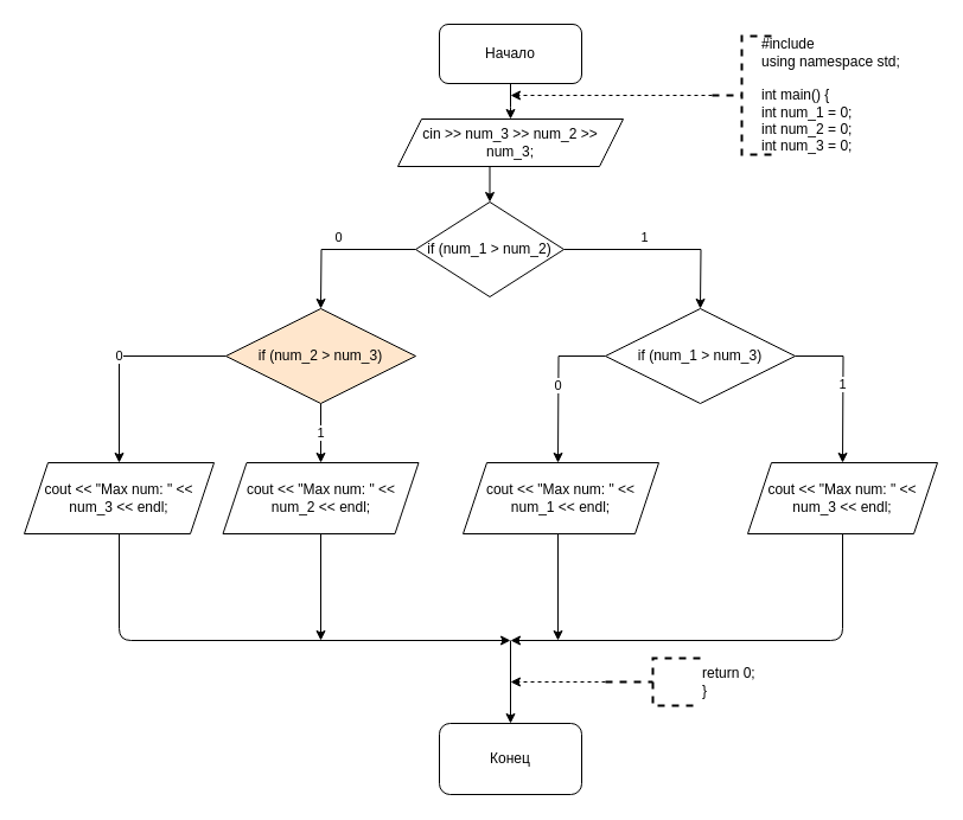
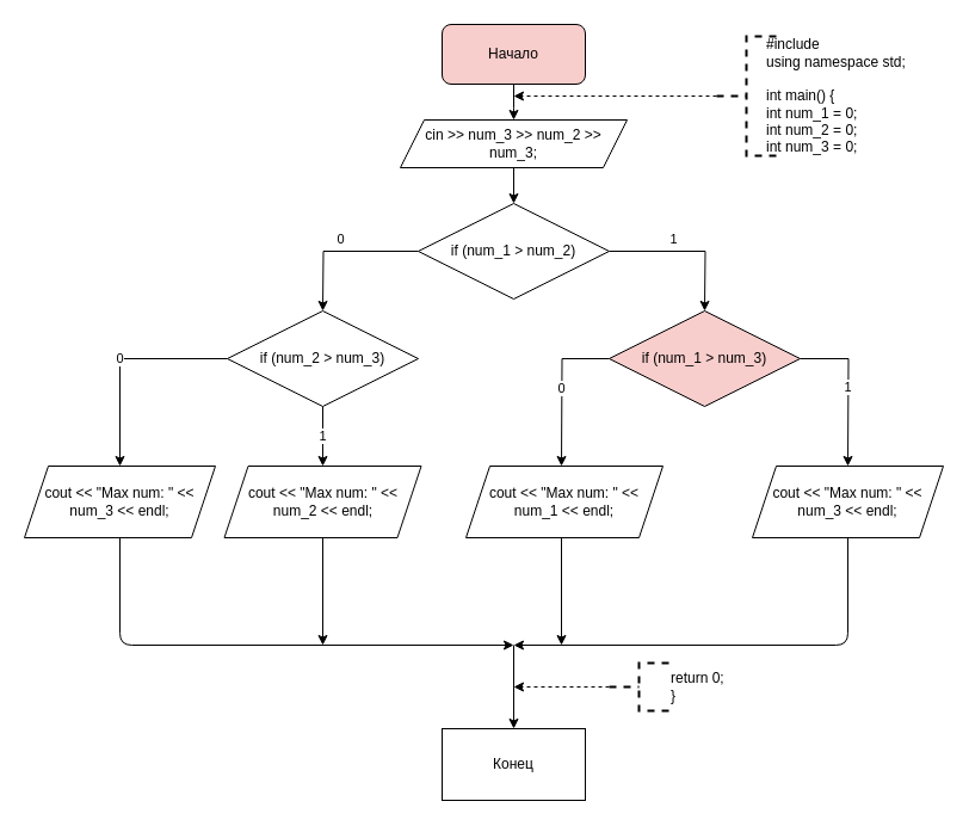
  <mxCell id="0" />
  <mxCell id="1" parent="0" />
  <mxCell id="2" style="edgeStyle=orthogonalEdgeStyle;rounded=0;orthogonalLoop=1;jettySize=auto;html=1;" edge="1" parent="1" source="3"><mxGeometry relative="1" as="geometry"><mxPoint x="430" y="100" as="targetPoint" /></mxGeometry></mxCell>
- <mxCell id="3" value="Начало" style="rounded=1;whiteSpace=wrap;html=1;" vertex="1" parent="1"><mxGeometry x="370" y="20" width="120" height="50" as="geometry" /></mxCell>
+ <mxCell id="3" value="Начало" style="rounded=1;whiteSpace=wrap;html=1;fillColor=#f8cecc;" vertex="1" parent="1"><mxGeometry x="370" y="20" width="120" height="50" as="geometry" /></mxCell>
  <mxCell id="4" value="0" style="edgeStyle=orthogonalEdgeStyle;rounded=0;orthogonalLoop=1;jettySize=auto;html=1;" edge="1" parent="1" source="6"><mxGeometry y="-10" relative="1" as="geometry"><mxPoint x="270" y="260" as="targetPoint" /><mxPoint as="offset" /></mxGeometry></mxCell>
  <mxCell id="5" value="1" style="edgeStyle=orthogonalEdgeStyle;rounded=0;orthogonalLoop=1;jettySize=auto;html=1;" edge="1" parent="1" source="6"><mxGeometry x="-0.176" y="10" relative="1" as="geometry"><mxPoint x="590" y="260" as="targetPoint" /><mxPoint as="offset" /></mxGeometry></mxCell>
- <mxCell id="6" value="if (num_1 &amp;gt; num_2)" style="rhombus;whiteSpace=wrap;html=1;" vertex="1" parent="1"><mxGeometry x="350" y="170" width="125" height="80" as="geometry" /></mxCell>
+ <mxCell id="6" value="if (num_1 &amp;gt; num_2)" style="rhombus;whiteSpace=wrap;html=1;" vertex="1" parent="1"><mxGeometry x="350" y="170" width="160" height="80" as="geometry" /></mxCell>
  <mxCell id="7" style="edgeStyle=orthogonalEdgeStyle;rounded=0;orthogonalLoop=1;jettySize=auto;html=1;dashed=1;" edge="1" parent="1" source="8"><mxGeometry relative="1" as="geometry"><mxPoint x="430" y="80" as="targetPoint" /><Array as="points"><mxPoint x="430" y="80" /></Array></mxGeometry></mxCell>
  <mxCell id="8" value="" style="strokeWidth=2;html=1;shape=mxgraph.flowchart.annotation_2;align=left;labelPosition=right;pointerEvents=1;dashed=1;" vertex="1" parent="1"><mxGeometry x="600" y="30" width="50" height="100" as="geometry" /></mxCell>
  <mxCell id="9" value="#include&lt;br&gt;using namespace std;&lt;br&gt;&lt;br&gt;int main() {&lt;br&gt;int num_1 = 0;&lt;br&gt;int num_2 = 0;&lt;br&gt;int num_3 = 0;&lt;br&gt;" style="text;html=1;strokeColor=none;fillColor=none;align=left;verticalAlign=middle;whiteSpace=wrap;rounded=0;" vertex="1" parent="1"><mxGeometry x="640" y="40" width="130" height="80" as="geometry" /></mxCell>
  <mxCell id="10" value="0" style="edgeStyle=orthogonalEdgeStyle;rounded=0;orthogonalLoop=1;jettySize=auto;html=1;" edge="1" parent="1" source="12"><mxGeometry relative="1" as="geometry"><mxPoint x="470" y="390" as="targetPoint" /></mxGeometry></mxCell>
  <mxCell id="11" value="1" style="edgeStyle=orthogonalEdgeStyle;rounded=0;orthogonalLoop=1;jettySize=auto;html=1;" edge="1" parent="1" source="12"><mxGeometry relative="1" as="geometry"><mxPoint x="710" y="390" as="targetPoint" /></mxGeometry></mxCell>
- <mxCell id="12" value="if (num_1 &amp;gt; num_3)" style="rhombus;whiteSpace=wrap;html=1;align=center;" vertex="1" parent="1"><mxGeometry x="510" y="260" width="160" height="80" as="geometry" /></mxCell>
+ <mxCell id="12" value="if (num_1 &amp;gt; num_3)" style="rhombus;whiteSpace=wrap;html=1;align=center;fillColor=#f8cecc;" vertex="1" parent="1"><mxGeometry x="510" y="260" width="160" height="80" as="geometry" /></mxCell>
  <mxCell id="13" value="0" style="edgeStyle=orthogonalEdgeStyle;rounded=0;orthogonalLoop=1;jettySize=auto;html=1;entryX=0.5;entryY=0;entryDx=0;entryDy=0;" edge="1" parent="1" source="15" target="26"><mxGeometry relative="1" as="geometry"><mxPoint x="150" y="390" as="targetPoint" /><Array as="points"><mxPoint x="100" y="300" /></Array></mxGeometry></mxCell>
  <mxCell id="14" value="1" style="edgeStyle=orthogonalEdgeStyle;rounded=0;orthogonalLoop=1;jettySize=auto;html=1;" edge="1" parent="1" source="15"><mxGeometry relative="1" as="geometry"><mxPoint x="270" y="390" as="targetPoint" /></mxGeometry></mxCell>
- <mxCell id="15" value="if (num_2 &amp;gt; num_3)" style="rhombus;whiteSpace=wrap;html=1;align=center;fillColor=#ffe6cc;" vertex="1" parent="1"><mxGeometry x="190" y="260" width="160" height="80" as="geometry" /></mxCell>
+ <mxCell id="15" value="if (num_2 &amp;gt; num_3)" style="rhombus;whiteSpace=wrap;html=1;align=center;" vertex="1" parent="1"><mxGeometry x="190" y="260" width="160" height="80" as="geometry" /></mxCell>
  <mxCell id="16" value="" style="endArrow=classic;html=1;exitX=0.5;exitY=1;exitDx=0;exitDy=0;" edge="1" parent="1" source="26"><mxGeometry width="50" height="50" relative="1" as="geometry"><mxPoint x="150" y="450" as="sourcePoint" /><mxPoint x="430" y="540" as="targetPoint" /><Array as="points"><mxPoint x="100" y="540" /></Array></mxGeometry></mxCell>
  <mxCell id="17" value="" style="endArrow=classic;html=1;exitX=0.5;exitY=1;exitDx=0;exitDy=0;" edge="1" parent="1"><mxGeometry width="50" height="50" relative="1" as="geometry"><mxPoint x="270" y="450" as="sourcePoint" /><mxPoint x="270" y="540" as="targetPoint" /></mxGeometry></mxCell>
  <mxCell id="18" value="" style="endArrow=classic;html=1;exitX=0.5;exitY=1;exitDx=0;exitDy=0;" edge="1" parent="1"><mxGeometry width="50" height="50" relative="1" as="geometry"><mxPoint x="470" y="450" as="sourcePoint" /><mxPoint x="470" y="540" as="targetPoint" /></mxGeometry></mxCell>
  <mxCell id="19" value="" style="endArrow=classic;html=1;exitX=0.5;exitY=1;exitDx=0;exitDy=0;" edge="1" parent="1"><mxGeometry width="50" height="50" relative="1" as="geometry"><mxPoint x="710" y="450" as="sourcePoint" /><mxPoint x="430" y="540" as="targetPoint" /><Array as="points"><mxPoint x="710" y="540" /></Array></mxGeometry></mxCell>
  <mxCell id="20" value="" style="endArrow=classic;html=1;" edge="1" parent="1" target="21"><mxGeometry width="50" height="50" relative="1" as="geometry"><mxPoint x="430" y="540" as="sourcePoint" /><mxPoint x="430" y="630" as="targetPoint" /></mxGeometry></mxCell>
- <mxCell id="21" value="Конец" style="rounded=1;whiteSpace=wrap;html=1;" vertex="1" parent="1"><mxGeometry x="370" y="610" width="120" height="60" as="geometry" /></mxCell>
+ <mxCell id="21" value="Конец" style="whiteSpace=wrap;html=1;rounded=0;" vertex="1" parent="1"><mxGeometry x="370" y="610" width="120" height="60" as="geometry" /></mxCell>
  <mxCell id="22" style="edgeStyle=orthogonalEdgeStyle;rounded=0;orthogonalLoop=1;jettySize=auto;html=1;dashed=1;" edge="1" parent="1" source="23"><mxGeometry relative="1" as="geometry"><mxPoint x="430" y="575" as="targetPoint" /></mxGeometry></mxCell>
- <mxCell id="23" value="&lt;div&gt;&lt;span&gt;return 0;&lt;/span&gt;&lt;/div&gt;}" style="strokeWidth=2;html=1;shape=mxgraph.flowchart.annotation_2;align=left;labelPosition=right;pointerEvents=1;dashed=1;" vertex="1" parent="1"><mxGeometry x="510" y="555" width="80" height="40" as="geometry" /></mxCell>
+ <mxCell id="23" value="&lt;div&gt;&lt;span&gt;return 0;&lt;/span&gt;&lt;/div&gt;}" style="strokeWidth=2;html=1;shape=mxgraph.flowchart.annotation_2;align=left;labelPosition=right;pointerEvents=1;dashed=1;" vertex="1" parent="1"><mxGeometry x="510" y="555" width="50" height="40" as="geometry" /></mxCell>
  <mxCell id="24" style="edgeStyle=orthogonalEdgeStyle;rounded=0;orthogonalLoop=1;jettySize=auto;html=1;entryX=0.5;entryY=0;entryDx=0;entryDy=0;" edge="1" parent="1" target="6"><mxGeometry relative="1" as="geometry"><mxPoint x="430" y="140" as="sourcePoint" /></mxGeometry></mxCell>
  <mxCell id="25" value="&lt;span style=&quot;text-align: left&quot;&gt;cin &amp;gt;&amp;gt; num_3 &amp;gt;&amp;gt; num_2 &amp;gt;&amp;gt; num_3;&lt;/span&gt;" style="shape=parallelogram;perimeter=parallelogramPerimeter;whiteSpace=wrap;html=1;fixedSize=1;align=center;" vertex="1" parent="1"><mxGeometry x="335" y="100" width="190" height="40" as="geometry" /></mxCell>
  <mxCell id="26" value="&lt;span style=&quot;text-align: left&quot;&gt;cout &amp;lt;&amp;lt; &quot;Max num: &quot; &amp;lt;&amp;lt; num_3 &amp;lt;&amp;lt; endl;&lt;/span&gt;&lt;span style=&quot;text-align: left ; color: rgba(0 , 0 , 0 , 0) ; font-family: monospace ; font-size: 0px&quot;&gt;%3CmxGraphModel%3E%3Croot%3E%3CmxCell%20id%3D%220%22%2F%3E%3CmxCell%20id%3D%221%22%20parent%3D%220%22%2F%3E%3CmxCell%20id%3D%222%22%20value%3D%22cout%20%26amp%3Blt%3B%26amp%3Blt%3B%20%26quot%3BMax%20num%3A%20%26quot%3B%20%26amp%3Blt%3B%26amp%3Blt%3B%20num_1%20%26amp%3Blt%3B%26amp%3Blt%3B%20endl%3B%22%20style%3D%22rounded%3D0%3BwhiteSpace%3Dwrap%3Bhtml%3D1%3Balign%3Dleft%3B%22%20vertex%3D%221%22%20parent%3D%221%22%3E%3CmxGeometry%20x%3D%22380%22%20y%3D%22400%22%20width%3D%22120%22%20height%3D%2260%22%20as%3D%22geometry%22%2F%3E%3C%2FmxCell%3E%3C%2Froot%3E%3C%2FmxGraphModel%3E&lt;/span&gt;" style="shape=parallelogram;perimeter=parallelogramPerimeter;whiteSpace=wrap;html=1;fixedSize=1;align=center;" vertex="1" parent="1"><mxGeometry x="20" y="390" width="160" height="60" as="geometry" /></mxCell>
  <mxCell id="27" value="&lt;span style=&quot;text-align: left&quot;&gt;cout &amp;lt;&amp;lt; &quot;Max num: &quot; &amp;lt;&amp;lt; num_2 &amp;lt;&amp;lt; endl;&lt;/span&gt;&lt;span style=&quot;text-align: left ; color: rgba(0 , 0 , 0 , 0) ; font-family: monospace ; font-size: 0px&quot;&gt;%3CmxGraphModel%3E%3Croot%3E%3CmxCell%20id%3D%220%22%2F%3E%3CmxCell%20id%3D%221%22%20parent%3D%220%22%2F%3E%3CmxCell%20id%3D%222%22%20value%3D%22cout%20%26amp%3Blt%3B%26amp%3Blt%3B%20%26quot%3BMax%20num%3A%20%26quot%3B%20%26amp%3Blt%3B%26amp%3Blt%3B%20num_1%20%26amp%3Blt%3B%26amp%3Blt%3B%20endl%3B%22%20style%3D%22rounded%3D0%3BwhiteSpace%3Dwrap%3Bhtml%3D1%3Balign%3Dleft%3B%22%20vertex%3D%221%22%20parent%3D%221%22%3E%3CmxGeometry%20x%3D%22380%22%20y%3D%22400%22%20width%3D%22120%22%20height%3D%2260%22%20as%3D%22geometry%22%2F%3E%3C%2FmxCell%3E%3C%2Froot%3E%3C%2FmxGraphModel%3E&lt;/span&gt;" style="shape=parallelogram;perimeter=parallelogramPerimeter;whiteSpace=wrap;html=1;fixedSize=1;align=center;" vertex="1" parent="1"><mxGeometry x="187.5" y="390" width="165" height="60" as="geometry" /></mxCell>
  <mxCell id="28" value="&lt;span style=&quot;text-align: left&quot;&gt;cout &amp;lt;&amp;lt; &quot;Max num: &quot; &amp;lt;&amp;lt; num_1 &amp;lt;&amp;lt; endl;&lt;/span&gt;" style="shape=parallelogram;perimeter=parallelogramPerimeter;whiteSpace=wrap;html=1;fixedSize=1;align=center;" vertex="1" parent="1"><mxGeometry x="390" y="390" width="165" height="60" as="geometry" /></mxCell>
  <mxCell id="29" value="&lt;span style=&quot;text-align: left&quot;&gt;cout &amp;lt;&amp;lt; &quot;Max num: &quot; &amp;lt;&amp;lt; num_3 &amp;lt;&amp;lt; endl;&lt;/span&gt;" style="shape=parallelogram;perimeter=parallelogramPerimeter;whiteSpace=wrap;html=1;fixedSize=1;align=center;" vertex="1" parent="1"><mxGeometry x="630" y="390" width="160" height="60" as="geometry" /></mxCell>
